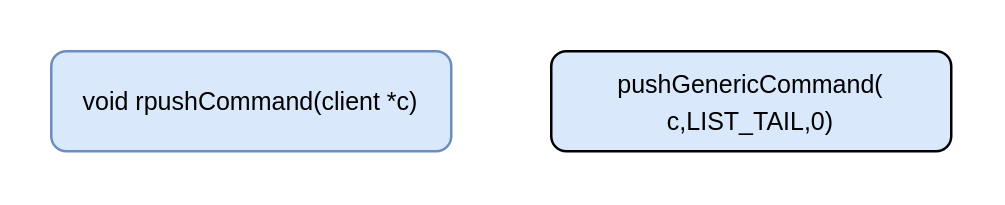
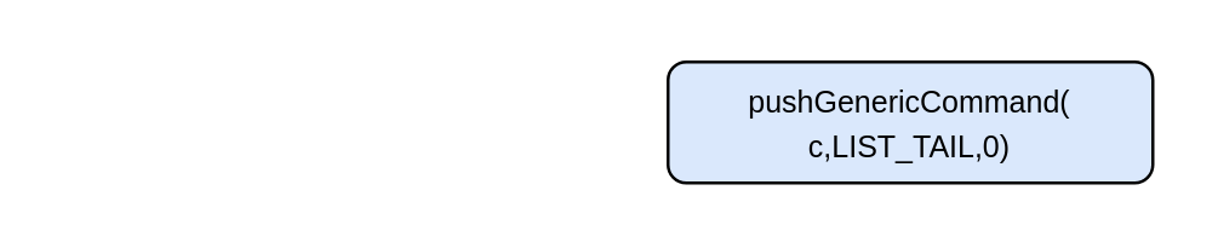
  <mxCell id="0" />
  <mxCell id="1" parent="0" />
- <mxCell id="2" value="&lt;font style=&quot;font-size: 10px&quot;&gt;void rpushCommand(client *c)&lt;/font&gt;" style="rounded=1;whiteSpace=wrap;html=1;fillColor=#dae8fc;strokeColor=#6c8ebf;" vertex="1" parent="1"><mxGeometry x="20" y="20" width="160" height="40" as="geometry" /></mxCell>
  <mxCell id="3" value="&lt;font style=&quot;font-size: 10px&quot;&gt;pushGenericCommand(&lt;br&gt;c,LIST_TAIL,0)&lt;/font&gt;" style="rounded=1;whiteSpace=wrap;html=1;fillColor=#dae8fc;" vertex="1" parent="1"><mxGeometry x="220" y="20" width="160" height="40" as="geometry" /></mxCell>
